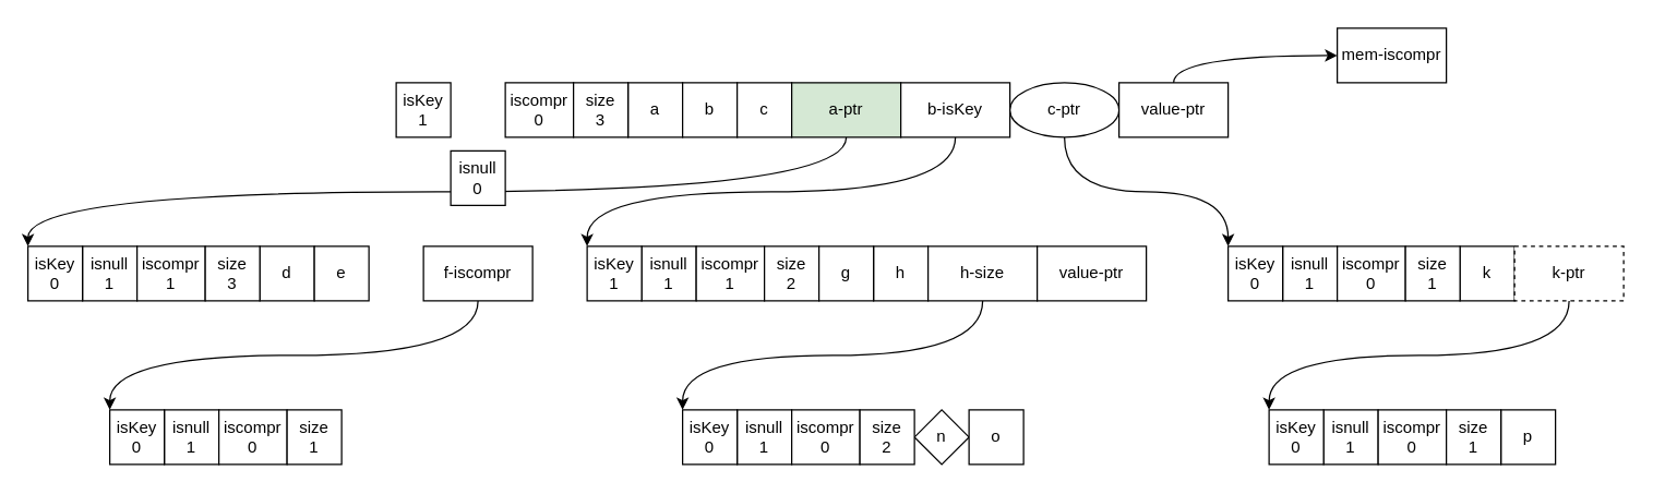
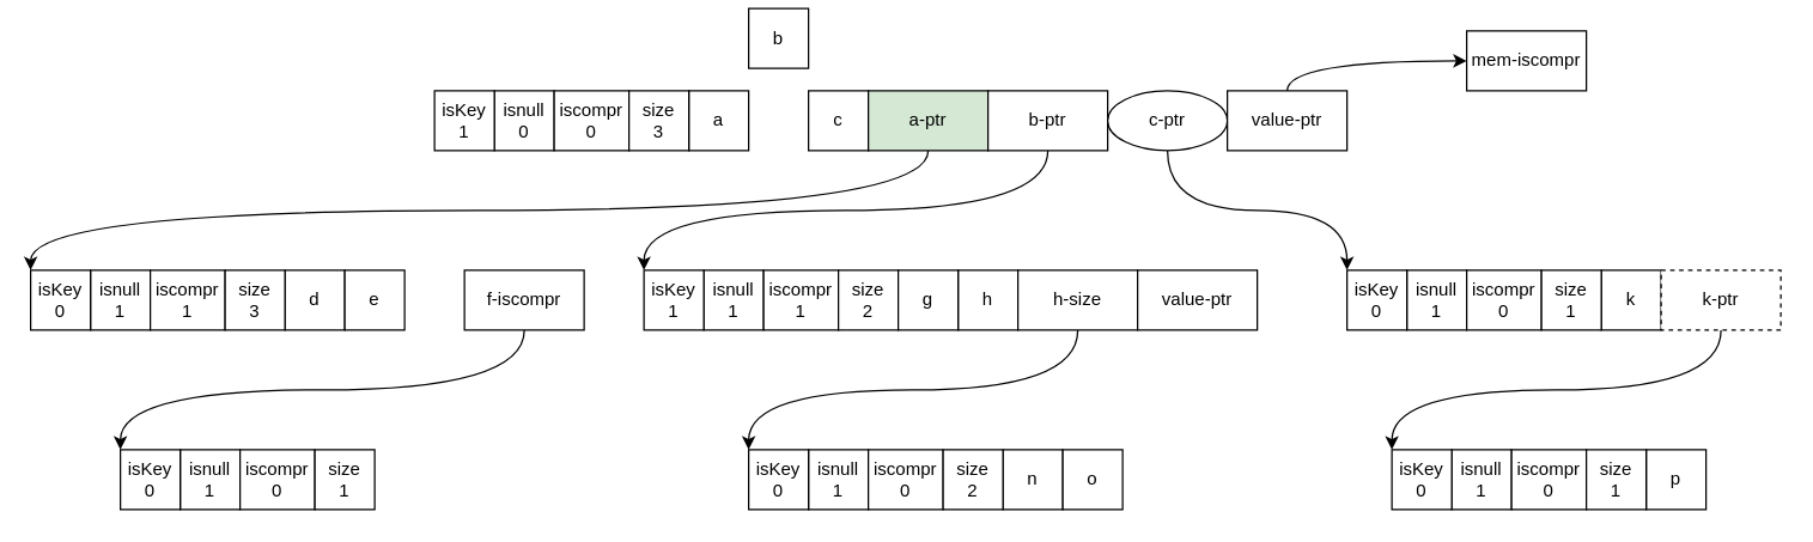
  <mxCell id="0" />
  <mxCell id="1" parent="0" />
  <mxCell id="2" value="a" style="rounded=0;whiteSpace=wrap;html=1;" vertex="1" parent="1"><mxGeometry x="460" y="60" width="40" height="40" as="geometry" /></mxCell>
- <mxCell id="3" value="b" style="rounded=0;whiteSpace=wrap;html=1;" vertex="1" parent="1"><mxGeometry x="500" y="60" width="40" height="40" as="geometry" /></mxCell>
+ <mxCell id="3" value="b" style="rounded=0;whiteSpace=wrap;html=1;" vertex="1" parent="1"><mxGeometry x="500" y="5" width="40" height="40" as="geometry" /></mxCell>
  <mxCell id="4" value="c" style="rounded=0;whiteSpace=wrap;html=1;" vertex="1" parent="1"><mxGeometry x="540" y="60" width="40" height="40" as="geometry" /></mxCell>
  <mxCell id="5" style="edgeStyle=orthogonalEdgeStyle;rounded=0;orthogonalLoop=1;jettySize=auto;html=1;entryX=0;entryY=0;entryDx=0;entryDy=0;curved=1;exitX=0.5;exitY=1;exitDx=0;exitDy=0;" edge="1" parent="1" source="6" target="32"><mxGeometry relative="1" as="geometry" /></mxCell>
  <mxCell id="6" value="a-ptr" style="rounded=0;whiteSpace=wrap;html=1;fillColor=#d5e8d4;" vertex="1" parent="1"><mxGeometry x="580" y="60" width="80" height="40" as="geometry" /></mxCell>
  <mxCell id="7" style="edgeStyle=orthogonalEdgeStyle;rounded=0;orthogonalLoop=1;jettySize=auto;html=1;entryX=0;entryY=0;entryDx=0;entryDy=0;curved=1;exitX=0.5;exitY=1;exitDx=0;exitDy=0;" edge="1" parent="1" source="8" target="36"><mxGeometry relative="1" as="geometry" /></mxCell>
- <mxCell id="8" value="b-isKey" style="rounded=0;whiteSpace=wrap;html=1;" vertex="1" parent="1"><mxGeometry x="660" y="60" width="80" height="40" as="geometry" /></mxCell>
+ <mxCell id="8" value="b-ptr" style="rounded=0;whiteSpace=wrap;html=1;" vertex="1" parent="1"><mxGeometry x="660" y="60" width="80" height="40" as="geometry" /></mxCell>
  <mxCell id="9" style="edgeStyle=orthogonalEdgeStyle;rounded=0;orthogonalLoop=1;jettySize=auto;html=1;entryX=0;entryY=0;entryDx=0;entryDy=0;curved=1;exitX=0.5;exitY=1;exitDx=0;exitDy=0;" edge="1" parent="1" source="10" target="41"><mxGeometry relative="1" as="geometry" /></mxCell>
  <mxCell id="10" value="c-ptr" style="ellipse;whiteSpace=wrap;html=1;" vertex="1" parent="1"><mxGeometry x="740" y="60" width="80" height="40" as="geometry" /></mxCell>
  <mxCell id="11" style="edgeStyle=orthogonalEdgeStyle;rounded=0;orthogonalLoop=1;jettySize=auto;html=1;entryX=0;entryY=0.5;entryDx=0;entryDy=0;curved=1;exitX=0.5;exitY=0;exitDx=0;exitDy=0;" edge="1" parent="1" source="12" target="28"><mxGeometry relative="1" as="geometry" /></mxCell>
  <mxCell id="12" value="value-ptr" style="rounded=0;whiteSpace=wrap;html=1;" vertex="1" parent="1"><mxGeometry x="820" y="60" width="80" height="40" as="geometry" /></mxCell>
  <mxCell id="13" value="d" style="rounded=0;whiteSpace=wrap;html=1;" vertex="1" parent="1"><mxGeometry x="190" y="180" width="40" height="40" as="geometry" /></mxCell>
  <mxCell id="14" value="e" style="rounded=0;whiteSpace=wrap;html=1;" vertex="1" parent="1"><mxGeometry x="230" y="180" width="40" height="40" as="geometry" /></mxCell>
  <mxCell id="15" style="edgeStyle=orthogonalEdgeStyle;rounded=0;orthogonalLoop=1;jettySize=auto;html=1;entryX=0;entryY=0;entryDx=0;entryDy=0;curved=1;exitX=0.5;exitY=1;exitDx=0;exitDy=0;" edge="1" parent="1" source="16" target="45"><mxGeometry relative="1" as="geometry" /></mxCell>
  <mxCell id="16" value="f-iscompr" style="rounded=0;whiteSpace=wrap;html=1;" vertex="1" parent="1"><mxGeometry x="310" y="180" width="80" height="40" as="geometry" /></mxCell>
  <mxCell id="17" value="h" style="rounded=0;whiteSpace=wrap;html=1;" vertex="1" parent="1"><mxGeometry x="640" y="180" width="40" height="40" as="geometry" /></mxCell>
  <mxCell id="18" style="edgeStyle=orthogonalEdgeStyle;rounded=0;orthogonalLoop=1;jettySize=auto;html=1;entryX=0;entryY=0;entryDx=0;entryDy=0;curved=1;exitX=0.5;exitY=1;exitDx=0;exitDy=0;" edge="1" parent="1" source="19" target="50"><mxGeometry relative="1" as="geometry" /></mxCell>
  <mxCell id="19" value="h-size" style="rounded=0;whiteSpace=wrap;html=1;" vertex="1" parent="1"><mxGeometry x="680" y="180" width="80" height="40" as="geometry" /></mxCell>
  <mxCell id="20" value="k" style="rounded=0;whiteSpace=wrap;html=1;" vertex="1" parent="1"><mxGeometry x="1070" y="180" width="40" height="40" as="geometry" /></mxCell>
  <mxCell id="21" style="edgeStyle=orthogonalEdgeStyle;rounded=0;orthogonalLoop=1;jettySize=auto;html=1;entryX=0;entryY=0;entryDx=0;entryDy=0;curved=1;exitX=0.5;exitY=1;exitDx=0;exitDy=0;" edge="1" parent="1" source="22" target="55"><mxGeometry relative="1" as="geometry" /></mxCell>
  <mxCell id="22" value="k-ptr" style="rounded=0;whiteSpace=wrap;html=1;dashed=1;" vertex="1" parent="1"><mxGeometry x="1110" y="180" width="80" height="40" as="geometry" /></mxCell>
  <mxCell id="23" value="value-ptr" style="rounded=0;whiteSpace=wrap;html=1;" vertex="1" parent="1"><mxGeometry x="760" y="180" width="80" height="40" as="geometry" /></mxCell>
- <mxCell id="24" value="isnull&lt;br&gt;0" style="rounded=0;whiteSpace=wrap;html=1;" vertex="1" parent="1"><mxGeometry x="330" y="110" width="40" height="40" as="geometry" /></mxCell>
+ <mxCell id="24" value="isnull&lt;br&gt;0" style="rounded=0;whiteSpace=wrap;html=1;" vertex="1" parent="1"><mxGeometry x="330" y="60" width="40" height="40" as="geometry" /></mxCell>
  <mxCell id="25" value="iscompr&lt;br&gt;0" style="rounded=0;whiteSpace=wrap;html=1;" vertex="1" parent="1"><mxGeometry x="370" y="60" width="50" height="40" as="geometry" /></mxCell>
  <mxCell id="26" value="size&lt;br&gt;3" style="rounded=0;whiteSpace=wrap;html=1;" vertex="1" parent="1"><mxGeometry x="420" y="60" width="40" height="40" as="geometry" /></mxCell>
  <mxCell id="27" value="isKey&lt;br&gt;1" style="rounded=0;whiteSpace=wrap;html=1;" vertex="1" parent="1"><mxGeometry x="290" y="60" width="40" height="40" as="geometry" /></mxCell>
  <mxCell id="28" value="mem-iscompr" style="rounded=0;whiteSpace=wrap;html=1;" vertex="1" parent="1"><mxGeometry x="980" y="20" width="80" height="40" as="geometry" /></mxCell>
  <mxCell id="29" value="isnull&lt;br&gt;1" style="rounded=0;whiteSpace=wrap;html=1;" vertex="1" parent="1"><mxGeometry x="60" y="180" width="40" height="40" as="geometry" /></mxCell>
  <mxCell id="30" value="iscompr&lt;br&gt;1" style="rounded=0;whiteSpace=wrap;html=1;" vertex="1" parent="1"><mxGeometry x="100" y="180" width="50" height="40" as="geometry" /></mxCell>
  <mxCell id="31" value="size&lt;br&gt;3" style="rounded=0;whiteSpace=wrap;html=1;" vertex="1" parent="1"><mxGeometry x="150" y="180" width="40" height="40" as="geometry" /></mxCell>
  <mxCell id="32" value="isKey&lt;br&gt;0" style="rounded=0;whiteSpace=wrap;html=1;" vertex="1" parent="1"><mxGeometry x="20" y="180" width="40" height="40" as="geometry" /></mxCell>
  <mxCell id="33" value="isnull&lt;br&gt;1" style="rounded=0;whiteSpace=wrap;html=1;" vertex="1" parent="1"><mxGeometry x="470" y="180" width="40" height="40" as="geometry" /></mxCell>
  <mxCell id="34" value="iscompr&lt;br&gt;1" style="rounded=0;whiteSpace=wrap;html=1;" vertex="1" parent="1"><mxGeometry x="510" y="180" width="50" height="40" as="geometry" /></mxCell>
  <mxCell id="35" value="size&lt;br&gt;2" style="rounded=0;whiteSpace=wrap;html=1;" vertex="1" parent="1"><mxGeometry x="560" y="180" width="40" height="40" as="geometry" /></mxCell>
  <mxCell id="36" value="isKey&lt;br&gt;1" style="rounded=0;whiteSpace=wrap;html=1;" vertex="1" parent="1"><mxGeometry x="430" y="180" width="40" height="40" as="geometry" /></mxCell>
  <mxCell id="37" value="g" style="rounded=0;whiteSpace=wrap;html=1;" vertex="1" parent="1"><mxGeometry x="600" y="180" width="40" height="40" as="geometry" /></mxCell>
  <mxCell id="38" value="isnull&lt;br&gt;1" style="rounded=0;whiteSpace=wrap;html=1;" vertex="1" parent="1"><mxGeometry x="940" y="180" width="40" height="40" as="geometry" /></mxCell>
  <mxCell id="39" value="iscompr&lt;br&gt;0" style="rounded=0;whiteSpace=wrap;html=1;" vertex="1" parent="1"><mxGeometry x="980" y="180" width="50" height="40" as="geometry" /></mxCell>
  <mxCell id="40" value="size&lt;br&gt;1" style="rounded=0;whiteSpace=wrap;html=1;" vertex="1" parent="1"><mxGeometry x="1030" y="180" width="40" height="40" as="geometry" /></mxCell>
  <mxCell id="41" value="isKey&lt;br&gt;0" style="rounded=0;whiteSpace=wrap;html=1;" vertex="1" parent="1"><mxGeometry x="900" y="180" width="40" height="40" as="geometry" /></mxCell>
  <mxCell id="42" value="isnull&lt;br&gt;1" style="rounded=0;whiteSpace=wrap;html=1;" vertex="1" parent="1"><mxGeometry x="120" y="300" width="40" height="40" as="geometry" /></mxCell>
  <mxCell id="43" value="iscompr&lt;br&gt;0" style="rounded=0;whiteSpace=wrap;html=1;" vertex="1" parent="1"><mxGeometry x="160" y="300" width="50" height="40" as="geometry" /></mxCell>
  <mxCell id="44" value="size&lt;br&gt;1" style="rounded=0;whiteSpace=wrap;html=1;" vertex="1" parent="1"><mxGeometry x="210" y="300" width="40" height="40" as="geometry" /></mxCell>
  <mxCell id="45" value="isKey&lt;br&gt;0" style="rounded=0;whiteSpace=wrap;html=1;" vertex="1" parent="1"><mxGeometry x="80" y="300" width="40" height="40" as="geometry" /></mxCell>
- <mxCell id="46" value="n" style="rhombus;whiteSpace=wrap;html=1;" vertex="1" parent="1"><mxGeometry x="670" y="300" width="40" height="40" as="geometry" /></mxCell>
+ <mxCell id="46" value="n" style="rounded=0;whiteSpace=wrap;html=1;" vertex="1" parent="1"><mxGeometry x="670" y="300" width="40" height="40" as="geometry" /></mxCell>
  <mxCell id="47" value="isnull&lt;br&gt;1" style="rounded=0;whiteSpace=wrap;html=1;" vertex="1" parent="1"><mxGeometry x="540" y="300" width="40" height="40" as="geometry" /></mxCell>
  <mxCell id="48" value="iscompr&lt;br&gt;0" style="rounded=0;whiteSpace=wrap;html=1;" vertex="1" parent="1"><mxGeometry x="580" y="300" width="50" height="40" as="geometry" /></mxCell>
  <mxCell id="49" value="size&lt;br&gt;2" style="rounded=0;whiteSpace=wrap;html=1;" vertex="1" parent="1"><mxGeometry x="630" y="300" width="40" height="40" as="geometry" /></mxCell>
  <mxCell id="50" value="isKey&lt;br&gt;0" style="rounded=0;whiteSpace=wrap;html=1;" vertex="1" parent="1"><mxGeometry x="500" y="300" width="40" height="40" as="geometry" /></mxCell>
  <mxCell id="51" value="p" style="rounded=0;whiteSpace=wrap;html=1;" vertex="1" parent="1"><mxGeometry x="1100" y="300" width="40" height="40" as="geometry" /></mxCell>
  <mxCell id="52" value="isnull&lt;br&gt;1" style="rounded=0;whiteSpace=wrap;html=1;" vertex="1" parent="1"><mxGeometry x="970" y="300" width="40" height="40" as="geometry" /></mxCell>
  <mxCell id="53" value="iscompr&lt;br&gt;0" style="rounded=0;whiteSpace=wrap;html=1;" vertex="1" parent="1"><mxGeometry x="1010" y="300" width="50" height="40" as="geometry" /></mxCell>
  <mxCell id="54" value="size&lt;br&gt;1" style="rounded=0;whiteSpace=wrap;html=1;" vertex="1" parent="1"><mxGeometry x="1060" y="300" width="40" height="40" as="geometry" /></mxCell>
  <mxCell id="55" value="isKey&lt;br&gt;0" style="rounded=0;whiteSpace=wrap;html=1;" vertex="1" parent="1"><mxGeometry x="930" y="300" width="40" height="40" as="geometry" /></mxCell>
  <mxCell id="56" value="o" style="rounded=0;whiteSpace=wrap;html=1;" vertex="1" parent="1"><mxGeometry x="710" y="300" width="40" height="40" as="geometry" /></mxCell>
